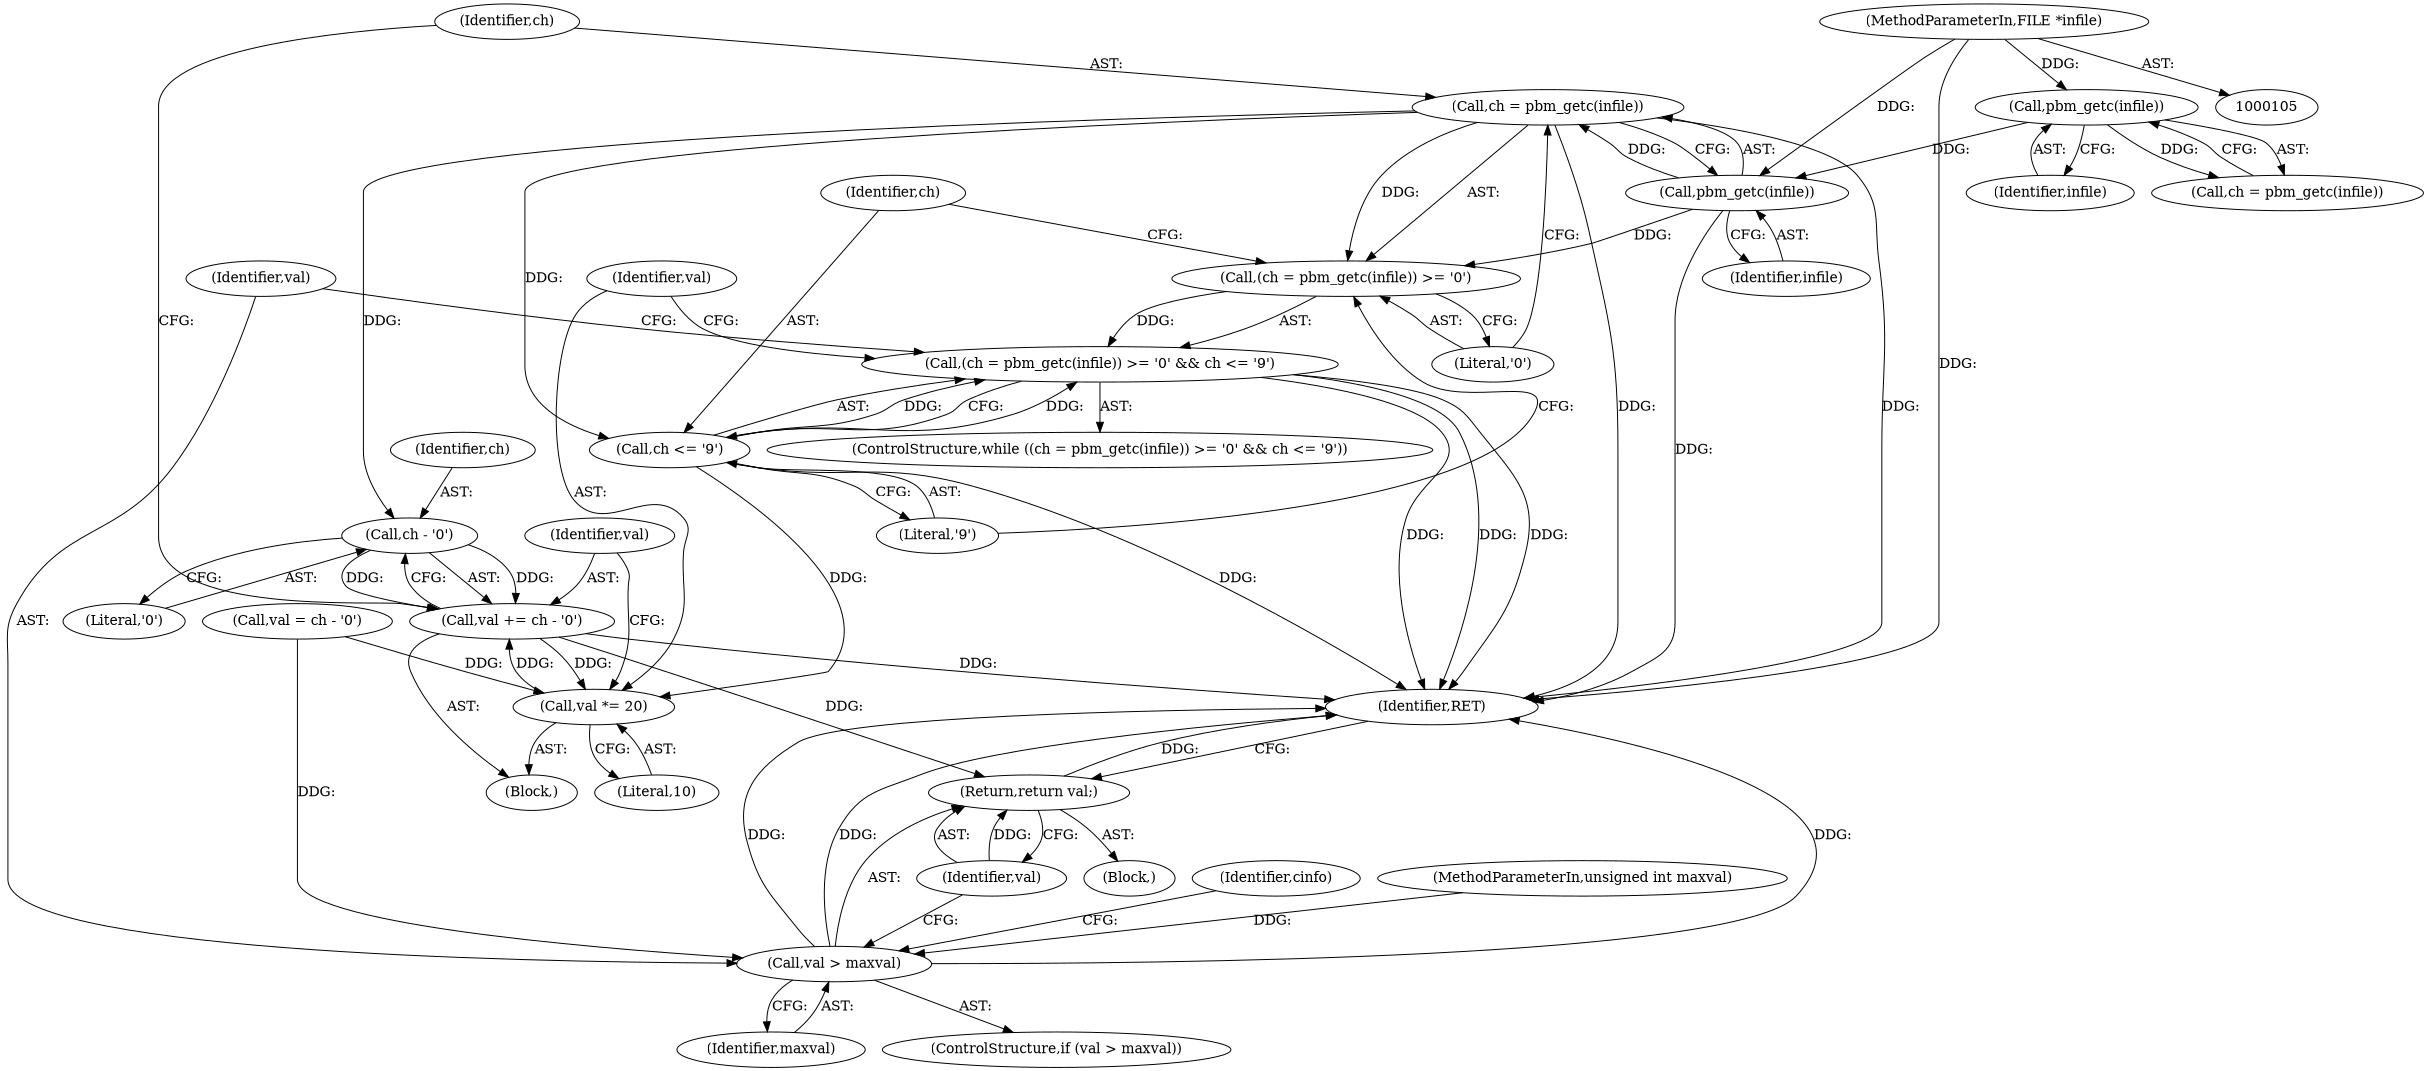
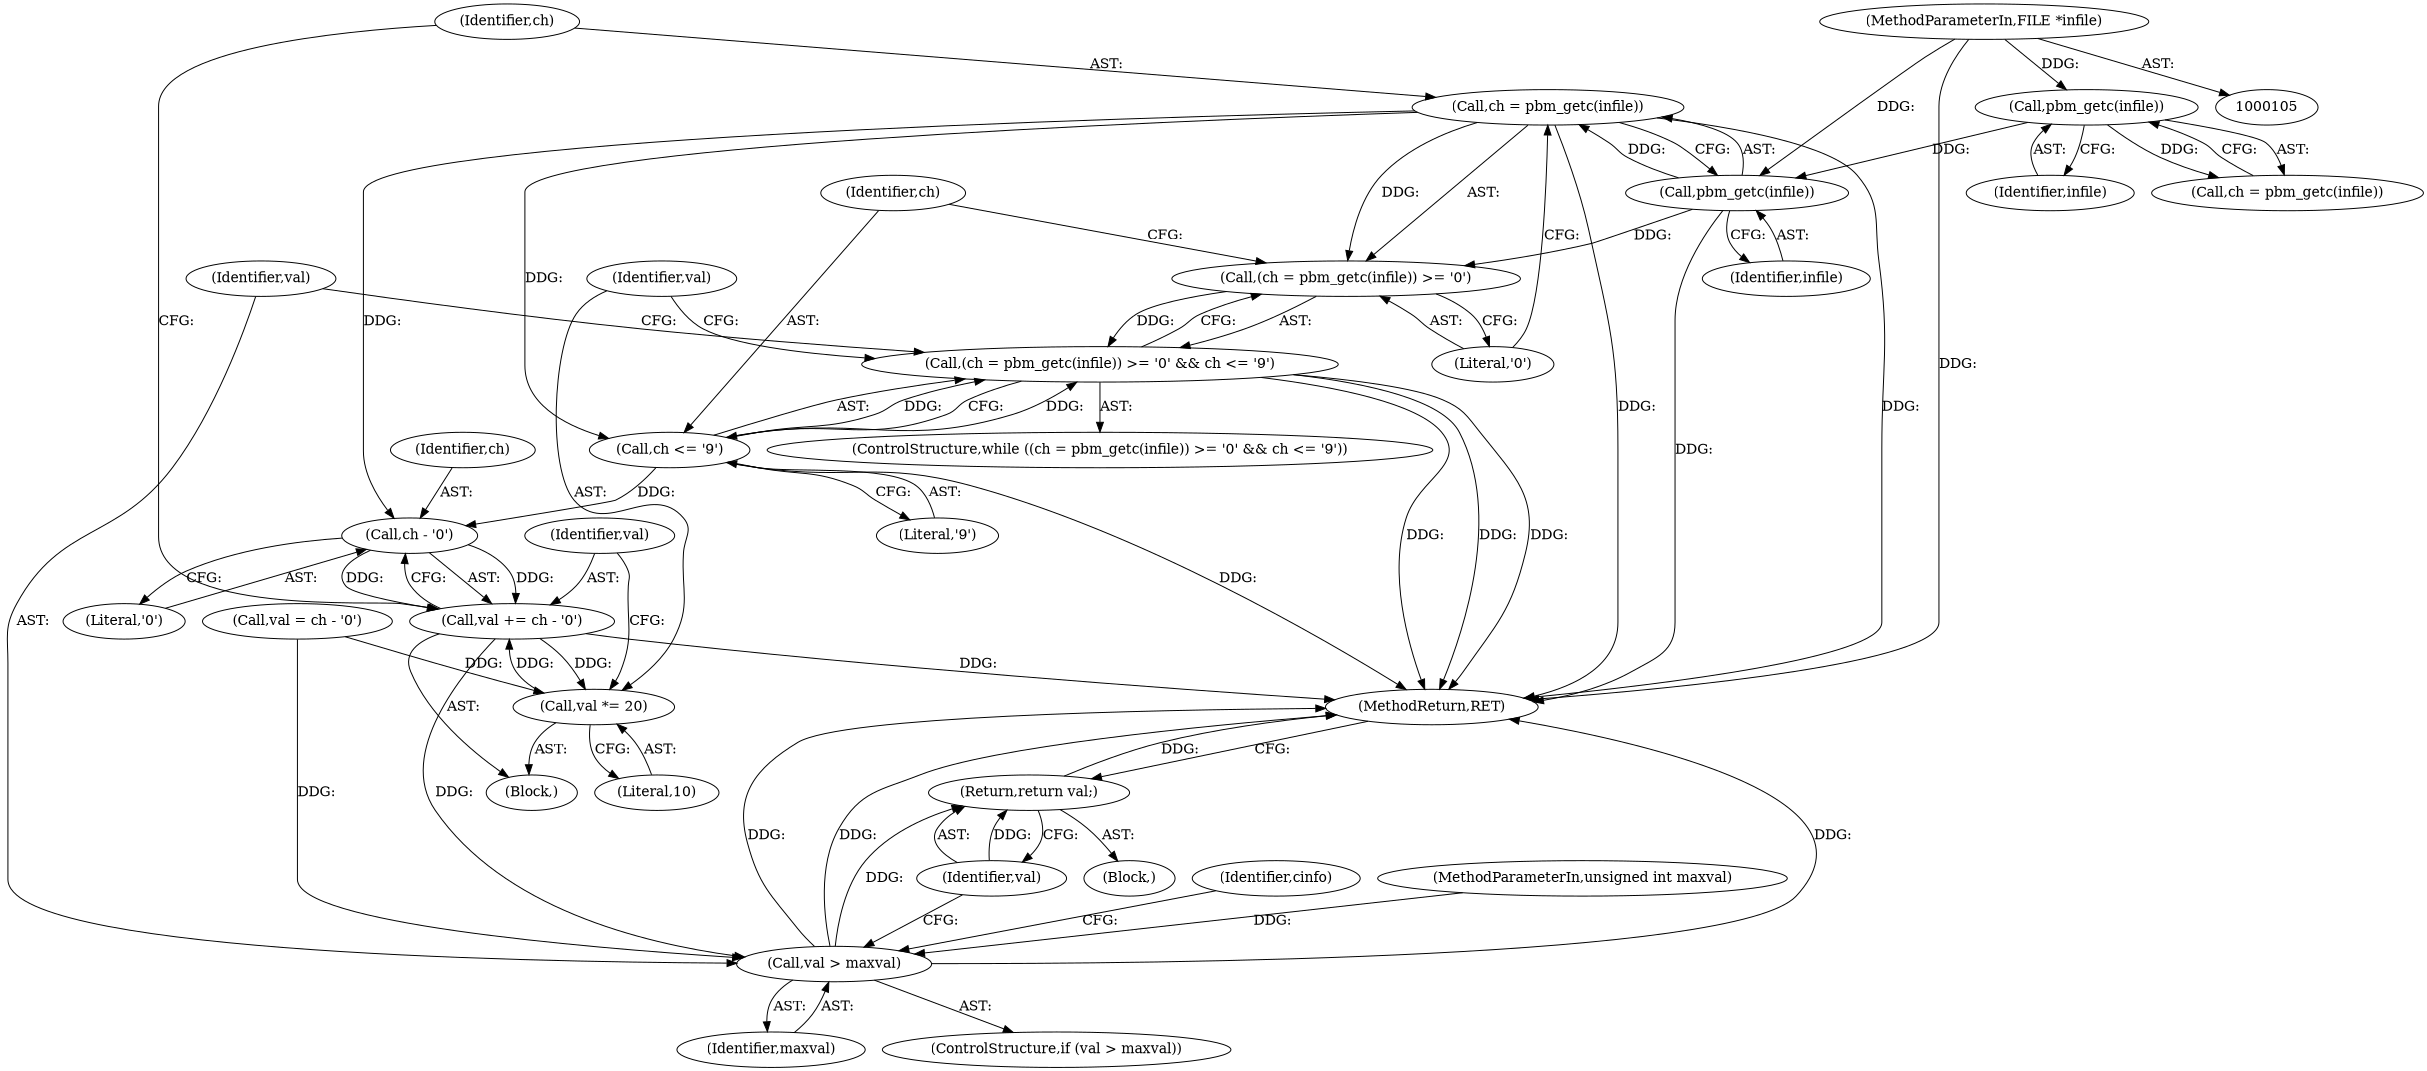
  digraph {
    fontname="DejaVu Serif"
    node [fontname="DejaVu Serif"]
    edge [fontname="DejaVu Serif"]
    n1 [label="(Call,ch = pbm_getc(infile))"]
    n2 [label="(Call,pbm_getc(infile))"]
    n3 [label="(Call,(ch = pbm_getc(infile)) >= '0')"]
    n4 [label="(Call,ch <= '9')"]
    n5 [label="(Call,ch - '0')"]
-   n6 [label="(Identifier,RET)"]
+   n6 [label="(MethodReturn,RET)"]
    n7 [label="(Identifier,infile)"]
    n8 [label="(Call,(ch = pbm_getc(infile)) >= '0' && ch <= '9')"]
    n9 [label="(Literal,'0')"]
    n10 [label="(Literal,'9')"]
    n11 [label="(Call,val += ch - '0')"]
    n12 [label="(Literal,'0')"]
    n13 [label="(Return,return val;)"]
    n14 [label="(Call,pbm_getc(infile))"]
    n15 [label="(Call,ch = pbm_getc(infile))"]
    n16 [label="(Identifier,infile)"]
    n17 [label="(MethodParameterIn,FILE *infile)"]
    1000105
    n19 [label="(ControlStructure,while ((ch = pbm_getc(infile)) >= '0' && ch <= '9'))"]
    n20 [label="(Call,val *= 20)"]
    n21 [label="(Call,val > maxval)"]
    n22 [label="(Block,)"]
    n23 [label="(Literal,10)"]
    n24 [label="(Identifier,maxval)"]
    n25 [label="(ControlStructure,if (val > maxval))"]
    n26 [label="(Identifier,val)"]
    n27 [label="(Block,)"]
    n28 [label="(Identifier,ch)"]
    n29 [label="(Call,val = ch - '0')"]
    n30 [label="(Identifier,val)"]
    n31 [label="(Identifier,val)"]
    n32 [label="(Identifier,val)"]
    n33 [label="(Identifier,ch)"]
    n34 [label="(Identifier,cinfo)"]
    n35 [label="(MethodParameterIn,unsigned int maxval)"]
    n36 [label="(Identifier,ch)"]
    n1 -> n2 [label="CFG: "]
    n1 -> n3 [label="AST: "]
    n1 -> n3 [label="DDG: "]
    n1 -> n4 [label="DDG: "]
    n1 -> n5 [label="DDG: "]
    n1 -> n6 [label="DDG: "]
    n1 -> n6 [label="DDG: "]
    n2 -> n1 [label="AST: "]
    n2 -> n1 [label="DDG: "]
    n2 -> n3 [label="DDG: "]
    n2 -> n6 [label="DDG: "]
    n2 -> n7 [label="CFG: "]
    n3 -> n8 [label="AST: "]
    n3 -> n8 [label="DDG: "]
    n3 -> n9 [label="CFG: "]
-   n4 -> n20 [label="DDG: "]
+   n4 -> n5 [label="DDG: "]
    n4 -> n6 [label="DDG: "]
    n4 -> n8 [label="AST: "]
    n4 -> n8 [label="DDG: "]
    n4 -> n8 [label="DDG: "]
    n4 -> n10 [label="CFG: "]
    n5 -> n11 [label="AST: "]
    n5 -> n11 [label="DDG: "]
    n5 -> n11 [label="DDG: "]
    n5 -> n12 [label="CFG: "]
    n6 -> n13 [label="CFG: "]
    n7 -> n2 [label="AST: "]
-   n10 -> n3 [label="CFG: "]
+   n8 -> n3 [label="CFG: "]
    n8 -> n4 [label="CFG: "]
    n8 -> n6 [label="DDG: "]
    n8 -> n6 [label="DDG: "]
    n8 -> n6 [label="DDG: "]
    n8 -> n19 [label="AST: "]
    n9 -> n1 [label="CFG: "]
    n9 -> n3 [label="AST: "]
    n10 -> n4 [label="AST: "]
    n11 -> n5 [label="CFG: "]
    n11 -> n6 [label="DDG: "]
    n11 -> n20 [label="DDG: "]
-   n11 -> n13 [label="DDG: "]
+   n11 -> n21 [label="DDG: "]
    n11 -> n22 [label="AST: "]
    n12 -> n5 [label="AST: "]
    n13 -> n6 [label="DDG: "]
    n13 -> n26 [label="CFG: "]
    n13 -> n27 [label="AST: "]
    n14 -> n2 [label="DDG: "]
    n14 -> n15 [label="AST: "]
    n14 -> n15 [label="DDG: "]
    n14 -> n16 [label="CFG: "]
    n15 -> n14 [label="CFG: "]
    n16 -> n14 [label="AST: "]
    n17 -> n2 [label="DDG: "]
    n17 -> n6 [label="DDG: "]
    n17 -> n14 [label="DDG: "]
    n17 -> 1000105 [label="AST: "]
    n20 -> n11 [label="DDG: "]
    n20 -> n22 [label="AST: "]
    n20 -> n23 [label="CFG: "]
    n21 -> n6 [label="DDG: "]
    n21 -> n6 [label="DDG: "]
    n21 -> n6 [label="DDG: "]
-   n21 -> n13 [label="AST: "]
-   n21 -> n24 [label="CFG: "]
+   n21 -> n13 [label="DDG: "]
+   n21 -> n24 [label="AST: "]
    n21 -> n25 [label="AST: "]
    n23 -> n20 [label="AST: "]
    n24 -> n21 [label="AST: "]
    n26 -> n13 [label="AST: "]
    n26 -> n13 [label="DDG: "]
    n26 -> n21 [label="CFG: "]
    n28 -> n1 [label="AST: "]
    n28 -> n11 [label="CFG: "]
    n29 -> n20 [label="DDG: "]
    n29 -> n21 [label="DDG: "]
    n30 -> n11 [label="AST: "]
    n30 -> n20 [label="CFG: "]
    n31 -> n8 [label="CFG: "]
    n31 -> n21 [label="AST: "]
    n32 -> n8 [label="CFG: "]
    n32 -> n20 [label="AST: "]
    n33 -> n5 [label="AST: "]
    n34 -> n21 [label="CFG: "]
    n35 -> n21 [label="DDG: "]
    n36 -> n3 [label="CFG: "]
    n36 -> n4 [label="AST: "]
  }
